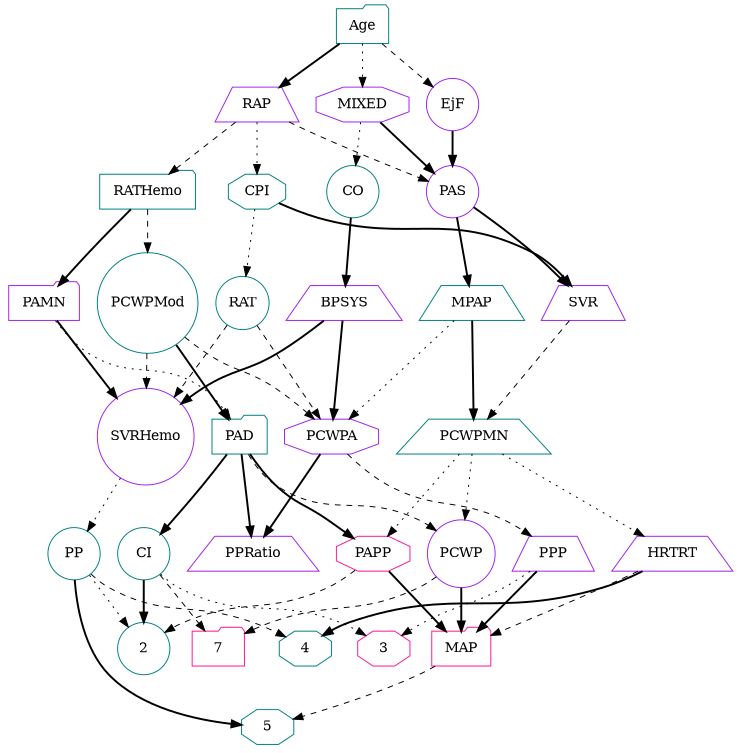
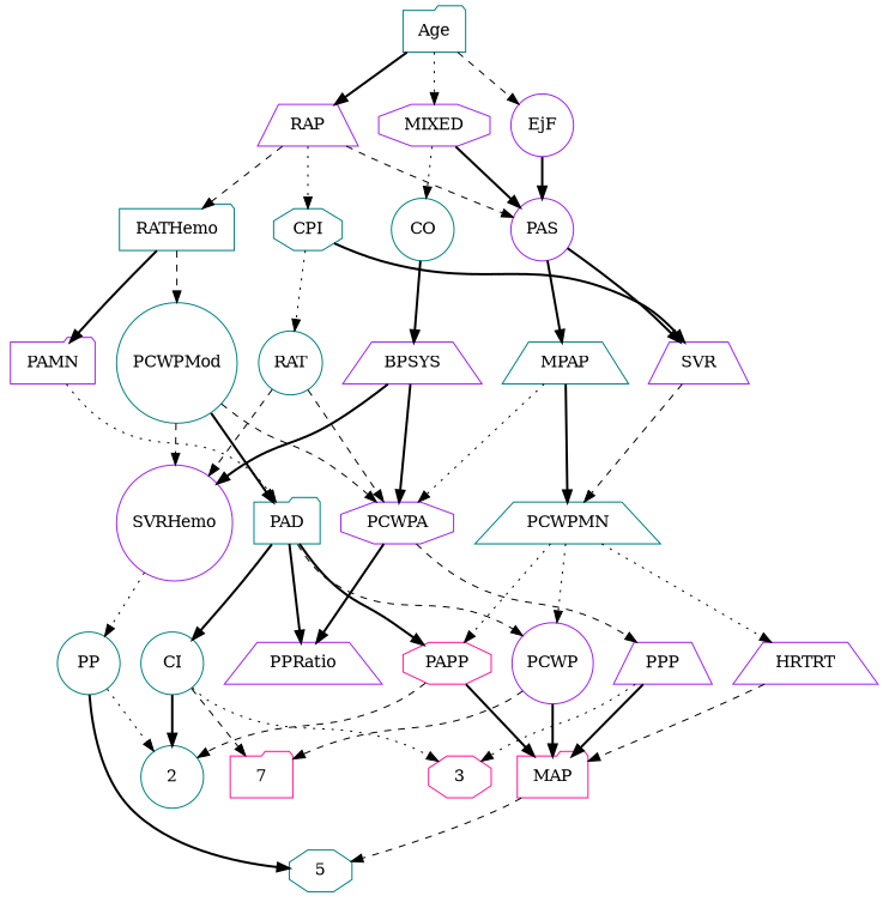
  strict digraph {
    node [color=teal shape=circle]
    edge [style=bold]
    n1 [color=deeppink height=0.5 label=7 shape=folder width=0.75]
    2 [height=0.5 width=0.75]
    3 [color=deeppink height=0.5 shape=octagon width=0.75]
-   4 [height=0.5 shape=octagon width=0.75]
    5 [height=0.5 shape=octagon width=0.75]
    Age [height=0.5 shape=folder width=0.75]
    EjF [color=purple height=0.5 width=0.75]
    RAP [color=purple height=0.5 shape=trapezium width=0.77632]
    MIXED [color=purple height=0.5 shape=octagon width=1.1193]
    PAS [color=purple height=0.5 width=0.75]
    RATHemo [height=0.5 shape=folder width=1.3721]
    CPI [height=0.5 shape=octagon width=0.75]
    CO [height=0.5 width=0.75]
    MPAP [height=0.5 shape=trapezium width=0.97491]
    SVR [color=purple height=0.5 shape=trapezium width=0.77632]
    PAMN [color=purple height=0.5 shape=folder width=1.011]
    PCWPMod [height=0.5 width=1.4443]
    RAT [height=0.5 width=0.75827]
    BPSYS [color=purple height=0.5 shape=trapezium width=1.0471]
    PCWPA [color=purple height=0.5 shape=octagon width=1.1555]
    PCWPMN [height=0.5 shape=trapezium width=1.3902]
    SVRHemo [color=purple height=0.5 width=1.3902]
    PAD [height=0.5 shape=folder width=0.79437]
    PPRatio [color=purple height=0.5 shape=trapezium width=1.1013]
    PPP [color=purple height=0.5 shape=trapezium width=0.75]
    PCWP [color=purple height=0.5 width=0.97491]
    PAPP [color=deeppink height=0.5 shape=octagon width=0.88464]
    HRTRT [color=purple height=0.5 shape=trapezium width=1.1013]
    MAP [color=deeppink height=0.5 shape=folder width=0.84854]
    PP [height=0.5 width=0.75]
    CI [height=0.5 width=0.75]
    Age -> EjF [style=dashed]
    Age -> RAP
    Age -> MIXED [style=dotted]
    EjF -> PAS
    RAP -> PAS [style=dashed]
    RAP -> RATHemo [style=dashed]
    RAP -> CPI [style=dotted]
    MIXED -> PAS
    MIXED -> CO [style=dotted]
    PAS -> MPAP
    PAS -> SVR
    RATHemo -> PAMN
    RATHemo -> PCWPMod [style=dashed]
    CPI -> SVR
    CPI -> RAT [style=dotted]
    CO -> BPSYS
    MPAP -> PCWPA [style=dotted]
    MPAP -> PCWPMN
    SVR -> PCWPMN [style=dashed]
-   PAMN -> SVRHemo
    PAMN -> PAD [style=dotted]
    PCWPMod -> PCWPA [style=dashed]
    PCWPMod -> SVRHemo [style=dashed]
    PCWPMod -> PAD
    RAT -> PCWPA [style=dashed]
    RAT -> SVRHemo [style=dashed]
    BPSYS -> PCWPA
    BPSYS -> SVRHemo
    PCWPA -> PPRatio
    PCWPA -> PPP [style=dashed]
    PCWPMN -> PCWP [style=dotted]
    PCWPMN -> PAPP [style=dotted]
    PCWPMN -> HRTRT [style=dotted]
    SVRHemo -> PP [style=dotted]
    PAD -> PPRatio
    PAD -> PCWP [style=dashed]
    PAD -> PAPP
    PAD -> CI
    PPP -> 3 [style=dotted]
    PPP -> MAP
    PCWP -> n1 [style=dashed]
    PCWP -> MAP
    PAPP -> 2 [style=dashed]
    PAPP -> MAP
-   HRTRT -> 4
    HRTRT -> MAP [style=dashed]
    MAP -> 5 [style=dashed]
    PP -> 2 [style=dotted]
-   PP -> 4 [style=dashed]
    PP -> 5
    CI -> n1 [style=dashed]
    CI -> 2
    CI -> 3 [style=dotted]
  }
